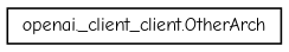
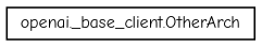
  digraph {
    rankdir=LR
    fontname="Comic Neue"
-   n1 [color=black fillcolor=white fontname="Comic Neue" fontsize=10 height=0.2 label="openai._client_client.OtherArch" shape=record style=filled width=0.4]
+   n1 [color=black fillcolor=white fontname="Comic Neue" fontsize=10 height=0.2 label="openai._base_client.OtherArch" shape=record style=filled width=0.4]
  }
